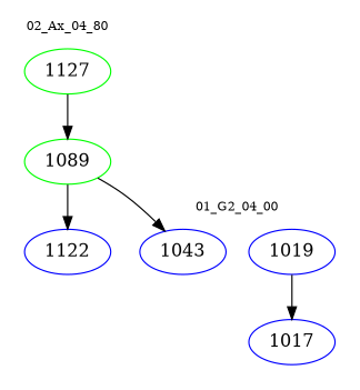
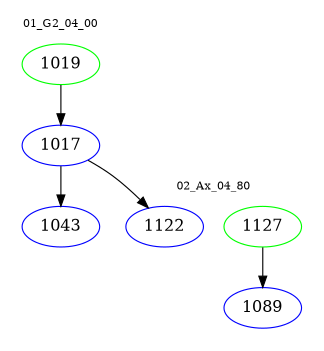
  digraph {
    node [color=green]
    edge [color=black]
    n1 [label=1127]
-   n2 [label=1089]
+   n2 [color=blue label=1089]
    n3 [color=blue label=1122]
-   n4 [color=blue label=1019]
+   n4 [label=1019]
    n5 [color=blue label=1017]
    n6 [color=blue label=1043]
    subgraph cluster_1 {
      color=white
      fontsize=10
      label="02_Ax_04_80"
      n1
      n2
      n3
    }
    subgraph cluster_2 {
      color=white
      fontsize=10
      label="01_G2_04_00"
      n4
      n5
      n6
    }
    n1 -> n2
-   n2 -> n3
+   n5 -> n3
    n4 -> n5
-   n2 -> n6
+   n5 -> n6
  }
